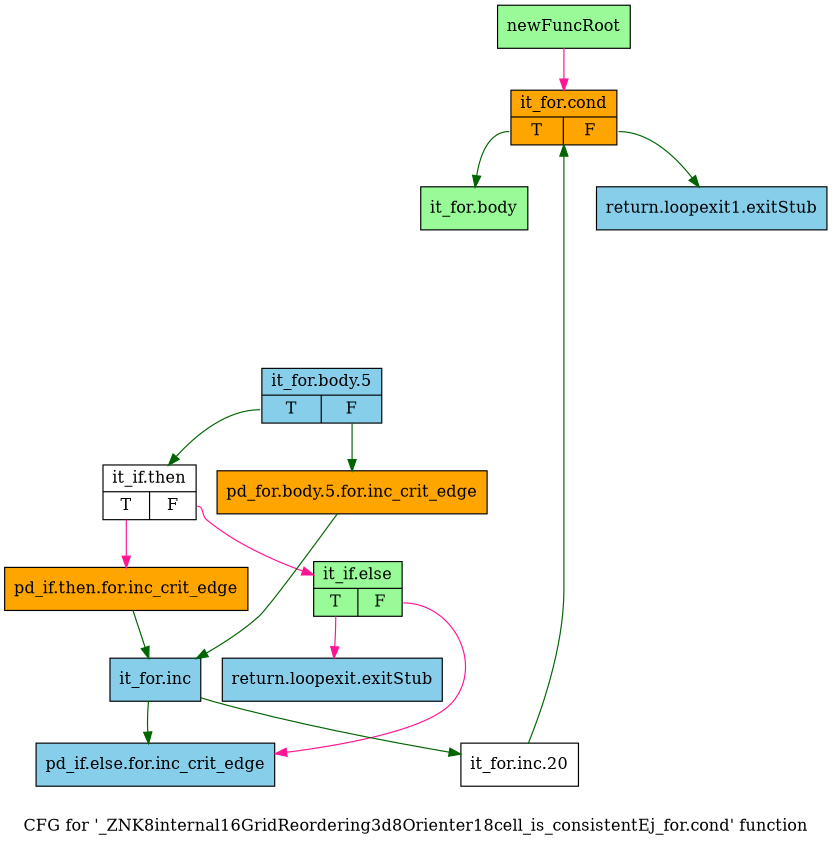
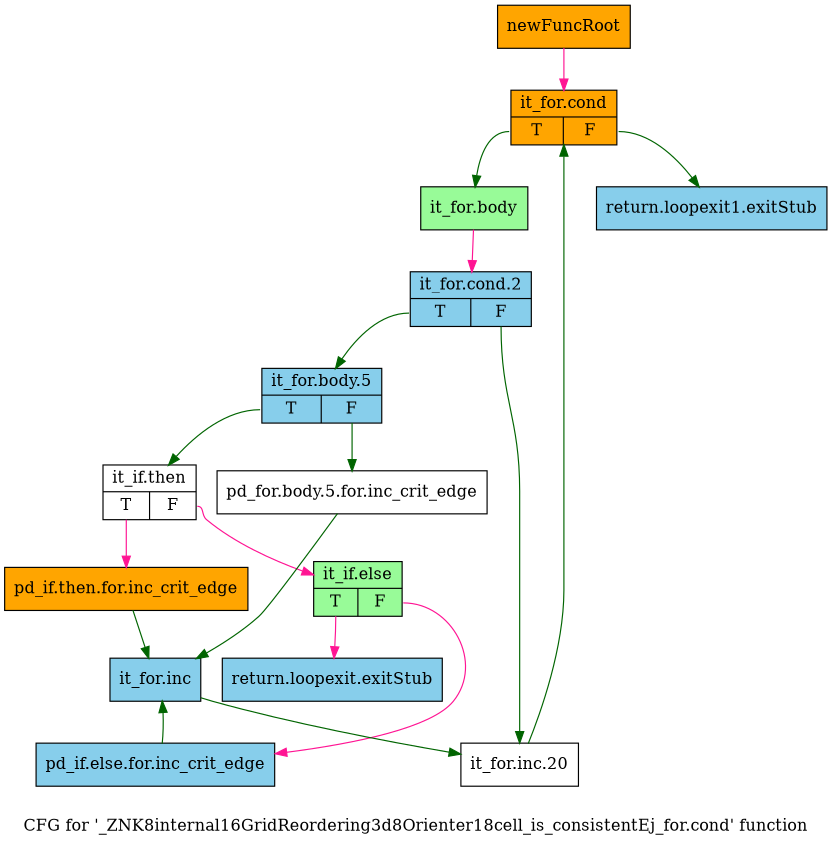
  digraph {
    label="CFG for '_ZNK8internal16GridReordering3d8Orienter18cell_is_consistentEj_for.cond' function"
    node [fillcolor=skyblue shape=record style=filled]
    edge [color=darkgreen]
-   n1 [fillcolor=palegreen label="{newFuncRoot}"]
+   n1 [fillcolor=orange label="{newFuncRoot}"]
    n2 [fillcolor=orange label="{it_for.cond|{<s0>T|<s1>F}}"]
    n3 [label="{return.loopexit1.exitStub}"]
    n4 [fillcolor=palegreen label="{it_for.body}"]
+   n5 [label="{it_for.cond.2|{<s0>T|<s1>F}}"]
    n6 [label="{return.loopexit.exitStub}"]
    n7 [label="{it_for.body.5|{<s0>T|<s1>F}}"]
    n8 [fillcolor=white label="{it_for.inc.20}"]
    n9 [fillcolor=white label="{it_if.then|{<s0>T|<s1>F}}"]
-   n10 [fillcolor=orange label="{pd_for.body.5.for.inc_crit_edge}"]
+   n10 [fillcolor=white label="{pd_for.body.5.for.inc_crit_edge}"]
    n11 [fillcolor=orange label="{pd_if.then.for.inc_crit_edge}"]
    n12 [fillcolor=palegreen label="{it_if.else|{<s0>T|<s1>F}}"]
    n13 [label="{it_for.inc}"]
    n14 [label="{pd_if.else.for.inc_crit_edge}"]
    n1 -> n2 [color=deeppink]
    n2 -> n3 [tailport=s1]
    n2 -> n4 [tailport=s0]
+   n4 -> n5 [color=deeppink]
+   n5 -> n7 [tailport=s0]
+   n5 -> n8 [tailport=s1]
    n7 -> n9 [tailport=s0]
    n7 -> n10 [tailport=s1]
    n8 -> n2
    n9 -> n11 [color=deeppink tailport=s0]
    n9 -> n12 [color=deeppink tailport=s1]
    n10 -> n13
    n11 -> n13
    n12 -> n6 [color=deeppink tailport=s0]
    n12 -> n14 [color=deeppink tailport=s1]
    n13 -> n8
-   n13 -> n14
+   n14 -> n13
  }
